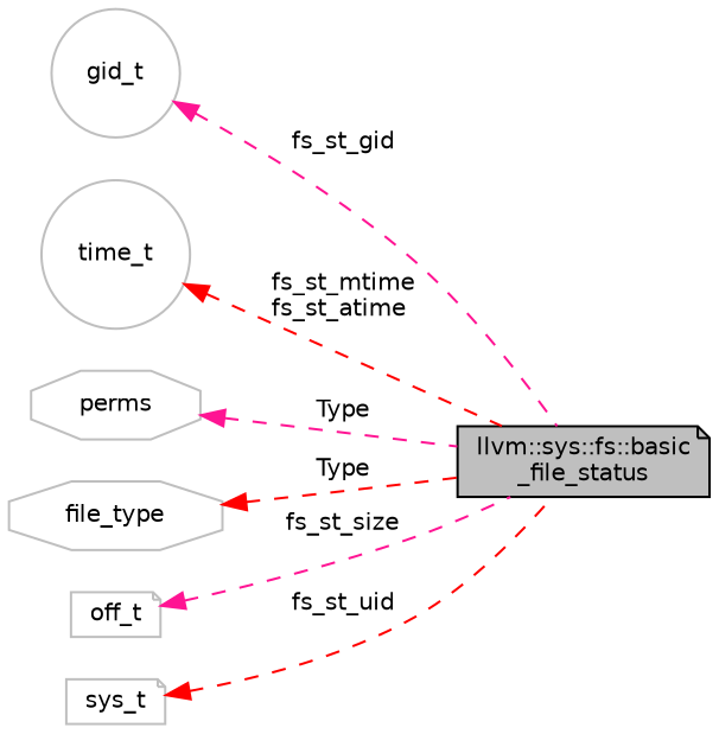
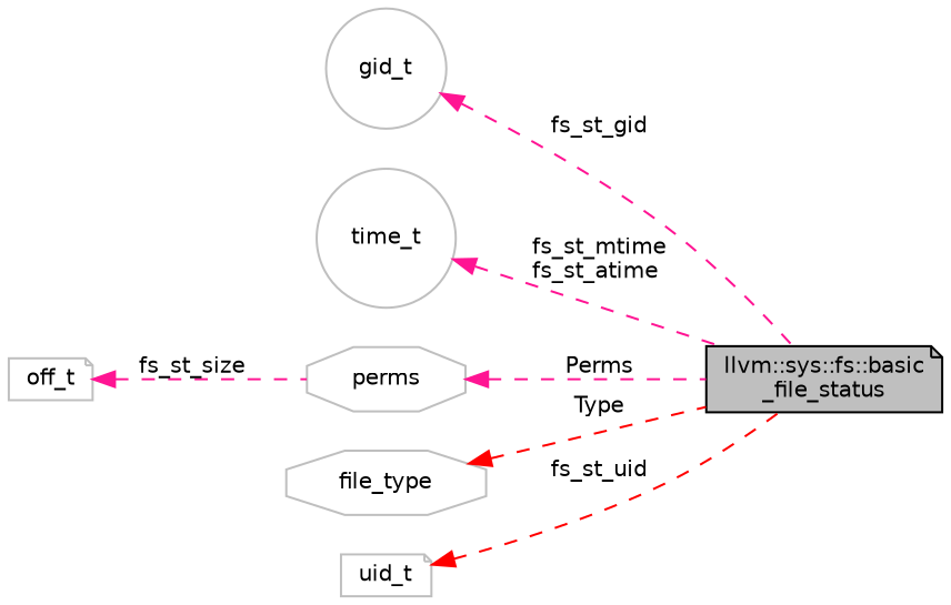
  digraph {
    rankdir=LR
    node [color=grey75 fontname=Helvetica fontsize=10 shape=note]
    edge [color=deeppink dir=back fontname=Helvetica fontsize=10 labelfontname=Helvetica labelfontsize=10 style=dashed]
    n1 [color=black fillcolor=grey75 fontcolor=black height=0.2 label="llvm::sys::fs::basic\l_file_status" style=filled width=0.4]
    n2 [height=0.2 label=gid_t shape=circle width=0.4]
    n3 [height=0.2 label=time_t shape=circle width=0.4]
    n4 [height=0.2 label=perms shape=octagon width=0.4]
    n5 [height=0.2 label=file_type shape=octagon width=0.4]
    n6 [height=0.2 label=off_t width=0.4]
-   n7 [height=0.2 label=sys_t width=0.4]
+   n7 [height=0.2 label=uid_t width=0.4]
    n2 -> n1 [label=" fs_st_gid"]
-   n3 -> n1 [color=red label=" fs_st_mtime\nfs_st_atime"]
-   n4 -> n1 [label=" Type"]
+   n3 -> n1 [label=" fs_st_mtime\nfs_st_atime"]
+   n4 -> n1 [label=" Perms"]
    n5 -> n1 [color=red label=" Type"]
-   n6 -> n1 [label=" fs_st_size"]
+   n6 -> n4 [label=" fs_st_size"]
    n7 -> n1 [color=red label=" fs_st_uid"]
  }
